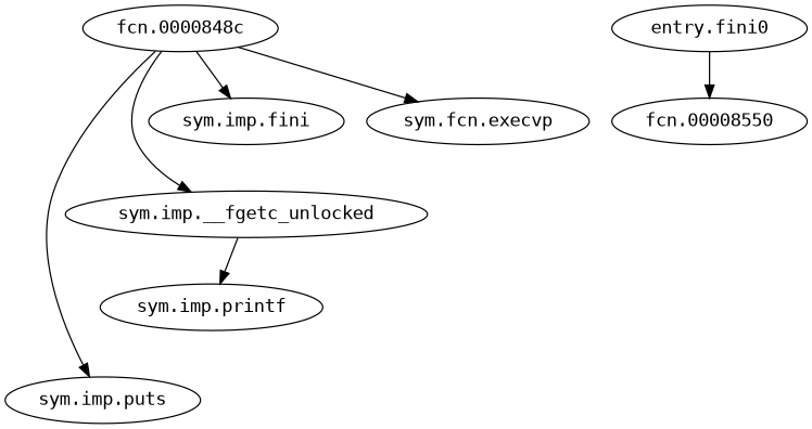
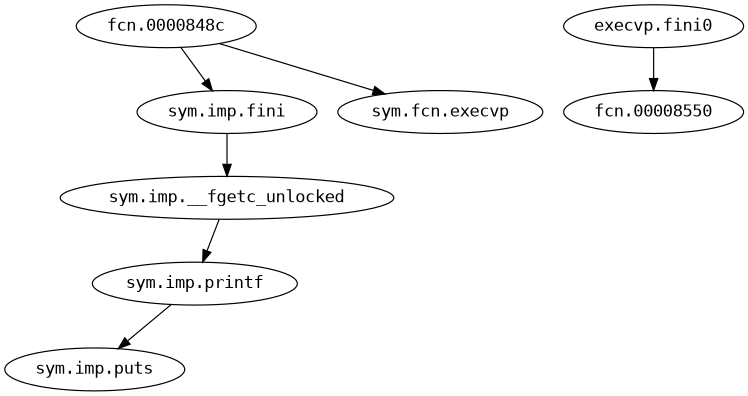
  digraph {
    fontname="DejaVu Sans Mono"
    node [fontname="DejaVu Sans Mono"]
    edge [fontname="DejaVu Sans Mono"]
    n1 [label="fcn.0000848c"]
    n2 [label="sym.imp.puts"]
    n3 [label="sym.imp.__fgetc_unlocked"]
    n4 [label="sym.imp.fini"]
    n5 [label="sym.fcn.execvp"]
    n6 [label="sym.imp.printf"]
-   n7 [label="entry.fini0"]
+   n7 [label="execvp.fini0"]
    n8 [label="fcn.00008550"]
-   n1 -> n2
-   n1 -> n3
+   n6 -> n2
+   n4 -> n3
    n1 -> n4
    n1 -> n5
    n3 -> n6
    n7 -> n8
  }
